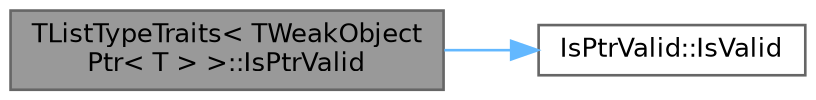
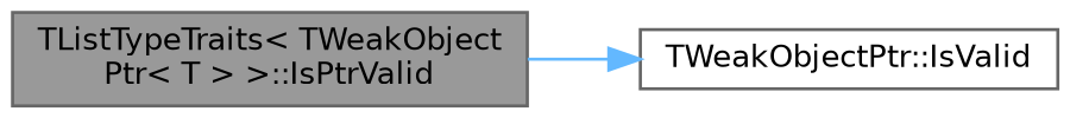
  digraph {
    rankdir=LR
    node [fontname=Helvetica fontsize=10 shape=box style=filled]
    n1 [color=gray40 fillcolor=grey60 fontcolor=black height=0.2 label="TListTypeTraits\< TWeakObject\lPtr\< T \> \>::IsPtrValid" width=0.4]
-   n2 [color=grey40 fillcolor=white height=0.2 label="IsPtrValid::IsValid" width=0.4]
+   n2 [color=grey40 fillcolor=white height=0.2 label="TWeakObjectPtr::IsValid" width=0.4]
    n1 -> n2 [color=steelblue1 fontname=Helvetica fontsize=10 labelfontname=Helvetica labelfontsize=10 style=solid]
  }
